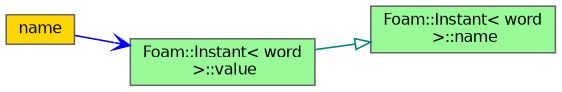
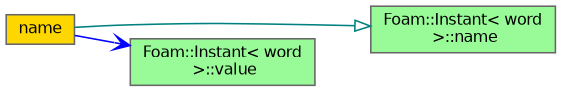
  digraph {
    rankdir=LR
    node [color=grey40 fillcolor=palegreen fontname=Helvetica fontsize=10 shape=box style=filled]
    edge [fontname=Helvetica fontsize=10 labelfontname=Helvetica labelfontsize=10 style=solid]
    n1 [color=gray40 fillcolor=gold fontcolor=black height=0.2 label=name width=0.4]
    n2 [height=0.2 label="Foam::Instant\< word\l \>::name" width=0.4]
    n3 [height=0.2 label="Foam::Instant\< word\l \>::value" width=0.4]
-   n3 -> n2 [arrowhead=onormal color=teal]
+   n1 -> n2 [arrowhead=onormal color=teal]
    n1 -> n3 [arrowhead=vee color=blue]
  }
